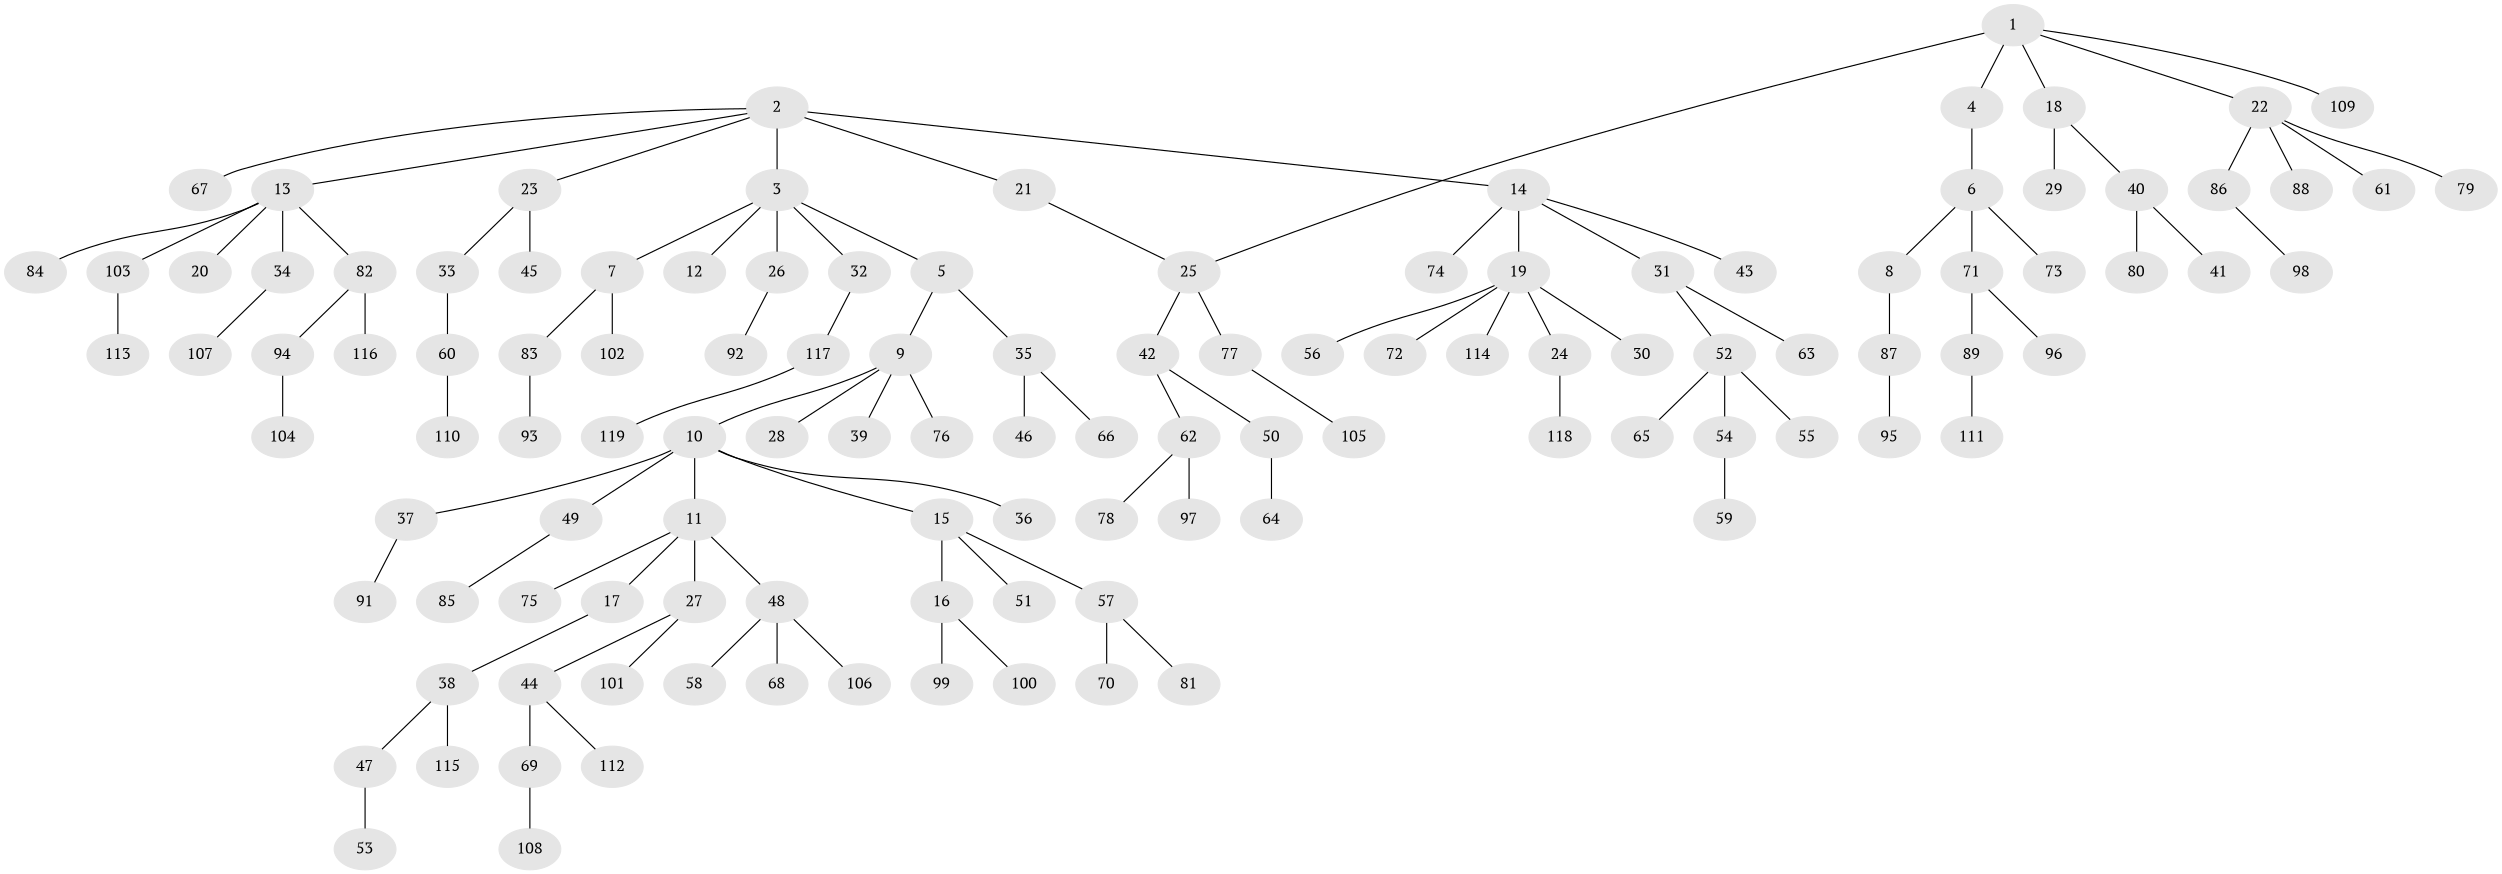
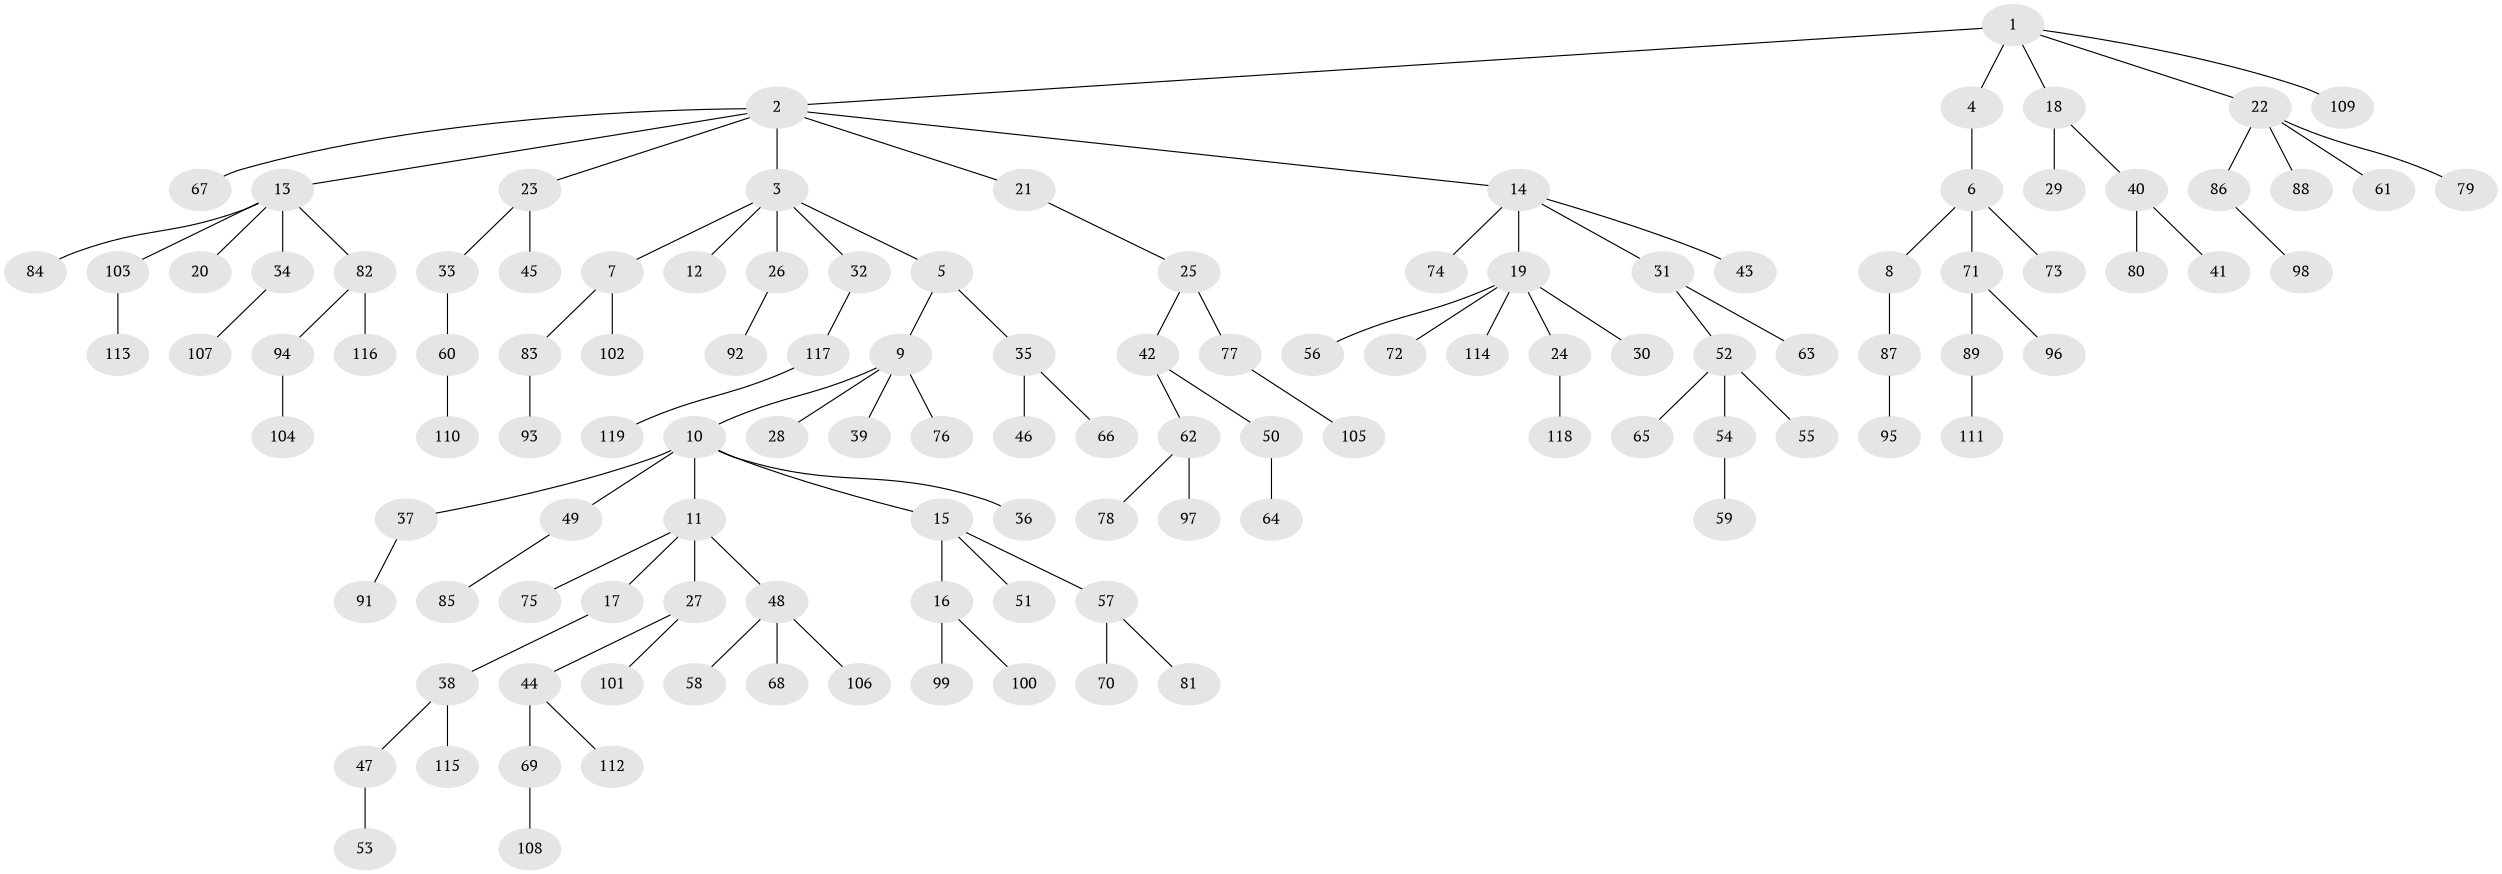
  graph {
    fontname="PT Serif"
    node [color=gray90 fontname="PT Serif" style=filled]
    edge [fontname="PT Serif"]
    1
    2
    4
    18
    22
    109
    3
    13
    14
    21
    23
    67
    6
    29
    40
    61
    79
    86
    88
    5
    7
    12
    26
    32
    20
    34
    82
    84
    103
    19
    31
    43
    74
    25
    33
    45
    9
    35
    83
    102
    92
    117
    8
    71
    73
    10
    28
    39
    76
    46
    66
    87
    89
    96
    93
    95
    11
    15
    36
    37
    49
    17
    27
    48
    75
    16
    51
    57
    91
    85
    38
    44
    101
    58
    68
    106
    107
    94
    116
    113
    24
    30
    56
    72
    114
    52
    63
    99
    100
    70
    81
    47
    115
    41
    80
    118
    42
    77
    98
    60
    50
    62
    105
    69
    112
    54
    55
    65
    119
    110
    53
    64
    78
    97
    108
    59
    111
    104
-   1 -- 25
+   1 -- 2
    1 -- 4
    1 -- 18
    1 -- 22
    1 -- 109
    2 -- 3
    2 -- 13
    2 -- 14
    2 -- 21
    2 -- 23
    2 -- 67
    4 -- 6
    18 -- 29
    18 -- 40
    22 -- 61
    22 -- 79
    22 -- 86
    22 -- 88
    3 -- 5
    3 -- 7
    3 -- 12
    3 -- 26
    3 -- 32
    13 -- 20
    13 -- 34
    13 -- 82
    13 -- 84
    13 -- 103
    14 -- 19
    14 -- 31
    14 -- 43
    14 -- 74
    21 -- 25
    23 -- 33
    23 -- 45
    6 -- 8
    6 -- 71
    6 -- 73
    40 -- 41
    40 -- 80
    86 -- 98
    5 -- 9
    5 -- 35
    7 -- 83
    7 -- 102
    26 -- 92
    32 -- 117
    34 -- 107
    82 -- 94
    82 -- 116
    103 -- 113
    19 -- 24
    19 -- 30
    19 -- 56
    19 -- 72
    19 -- 114
    31 -- 52
    31 -- 63
    25 -- 42
    25 -- 77
    33 -- 60
    9 -- 10
    9 -- 28
    9 -- 39
    9 -- 76
    35 -- 46
    35 -- 66
    83 -- 93
    117 -- 119
    8 -- 87
    71 -- 89
    71 -- 96
    10 -- 11
    10 -- 15
    10 -- 36
    10 -- 37
    10 -- 49
    87 -- 95
    89 -- 111
    11 -- 17
    11 -- 27
    11 -- 48
    11 -- 75
    15 -- 16
    15 -- 51
    15 -- 57
    37 -- 91
    49 -- 85
    17 -- 38
    27 -- 44
    27 -- 101
    48 -- 58
    48 -- 68
    48 -- 106
    16 -- 99
    16 -- 100
    57 -- 70
    57 -- 81
    38 -- 47
    38 -- 115
    44 -- 69
    44 -- 112
    94 -- 104
    24 -- 118
    52 -- 54
    52 -- 55
    52 -- 65
    47 -- 53
    42 -- 50
    42 -- 62
    77 -- 105
    60 -- 110
    50 -- 64
    62 -- 78
    62 -- 97
    69 -- 108
    54 -- 59
  }
